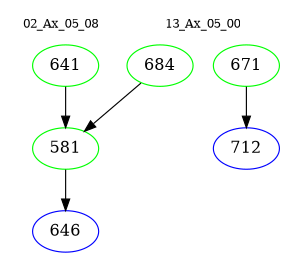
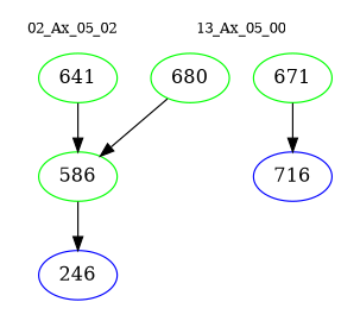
  digraph {
    node [color=green]
    edge [color=black]
    n1 [label=641]
-   n2 [label=581]
-   n3 [color=blue label=646]
-   n4 [label=684]
+   n2 [label=586]
+   n3 [color=blue label=246]
+   n4 [label=680]
    n5 [label=671]
-   n6 [color=blue label=712]
+   n6 [color=blue label=716]
    subgraph cluster_1 {
      color=white
      fontsize=10
-     label="02_Ax_05_08"
+     label="02_Ax_05_02"
      n1
      n2
      n3
    }
    subgraph cluster_2 {
      color=white
      fontsize=10
      label="13_Ax_05_00"
      n4
      n5
      n6
    }
    n1 -> n2
    n2 -> n3
    n4 -> n2
    n5 -> n6
  }
